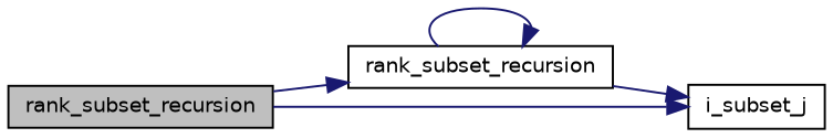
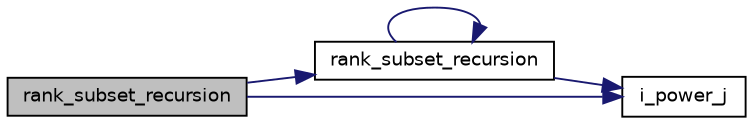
  digraph {
    rankdir=LR
    node [color=black fillcolor=white fontname=Helvetica fontsize=10 shape=record style=filled]
    edge [color=midnightblue fontname=Helvetica fontsize=10 labelfontname=Helvetica labelfontsize=10 style=solid]
    n1 [fillcolor=grey75 fontcolor=black height=0.2 label=rank_subset_recursion width=0.4]
    n2 [height=0.2 label=rank_subset_recursion width=0.4]
-   n3 [height=0.2 label=i_subset_j width=0.4]
+   n3 [height=0.2 label=i_power_j width=0.4]
    n1 -> n2
    n1 -> n3
    n2 -> n2
    n2 -> n3
  }
